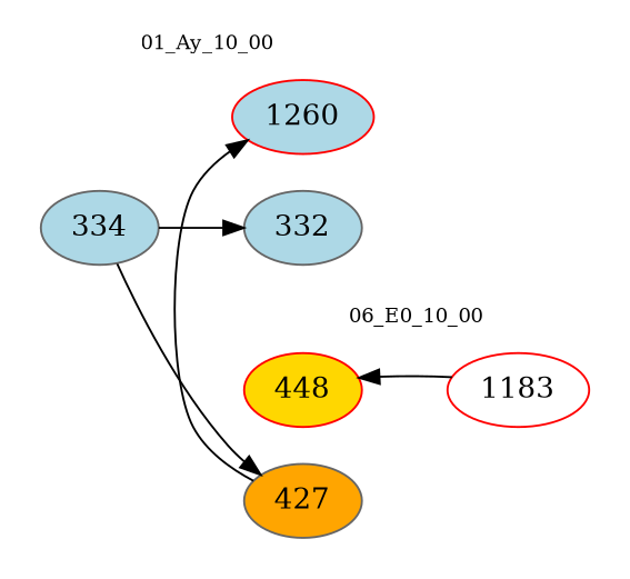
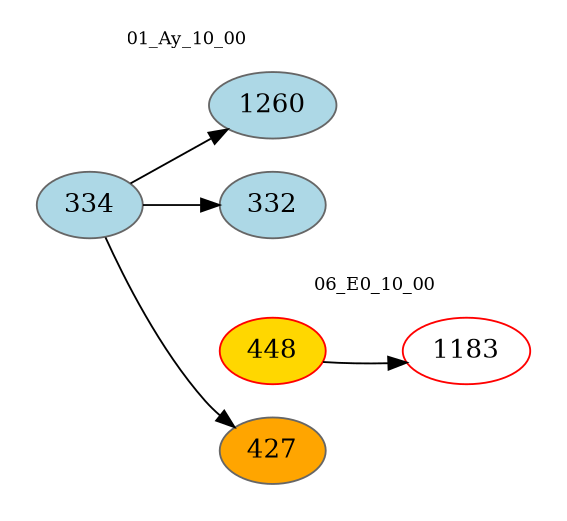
  digraph {
    rankdir=LR
    node [color=gray40 fillcolor=lightblue style=filled]
    edge [color=black]
    n1 [label=334]
    n2 [label=332]
-   n3 [color=red label=1260]
+   n3 [label=1260]
    n4 [color=red fillcolor=gold label=448]
    n5 [fillcolor=orange label=427]
    n6 [color=red fillcolor=white label=1183]
    subgraph cluster_1 {
      color=white
      fontsize=10
      label="01_Ay_10_00"
      n1
      n2
      n3
    }
    subgraph cluster_2 {
      color=white
      fontsize=10
      label="06_E0_10_00"
      n4
      n5
      n6
    }
    n1 -> n2
-   n5 -> n3
+   n1 -> n3
    n1 -> n5
-   n6 -> n4
+   n4 -> n6
  }
